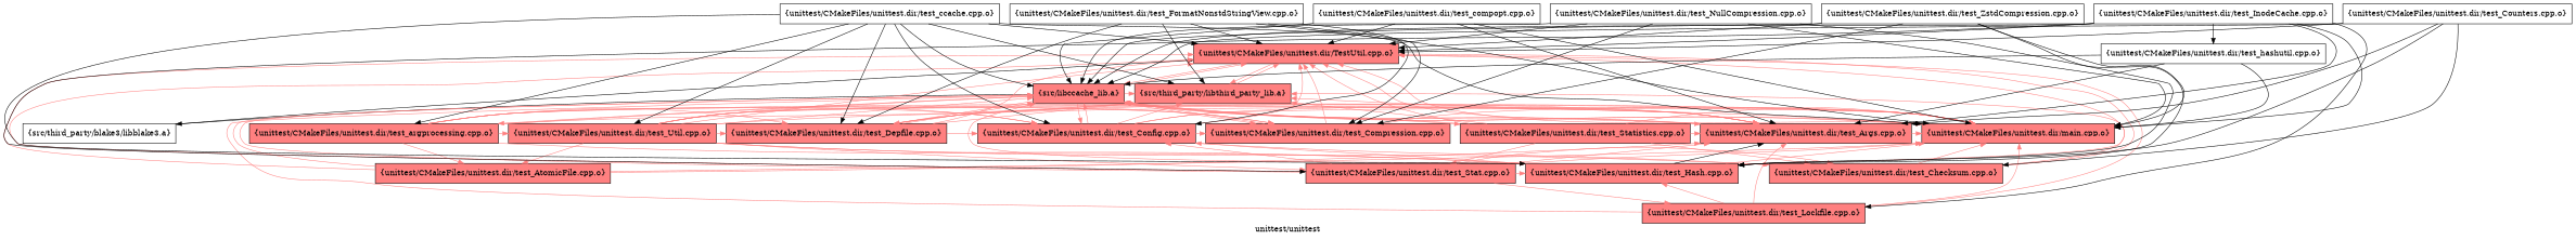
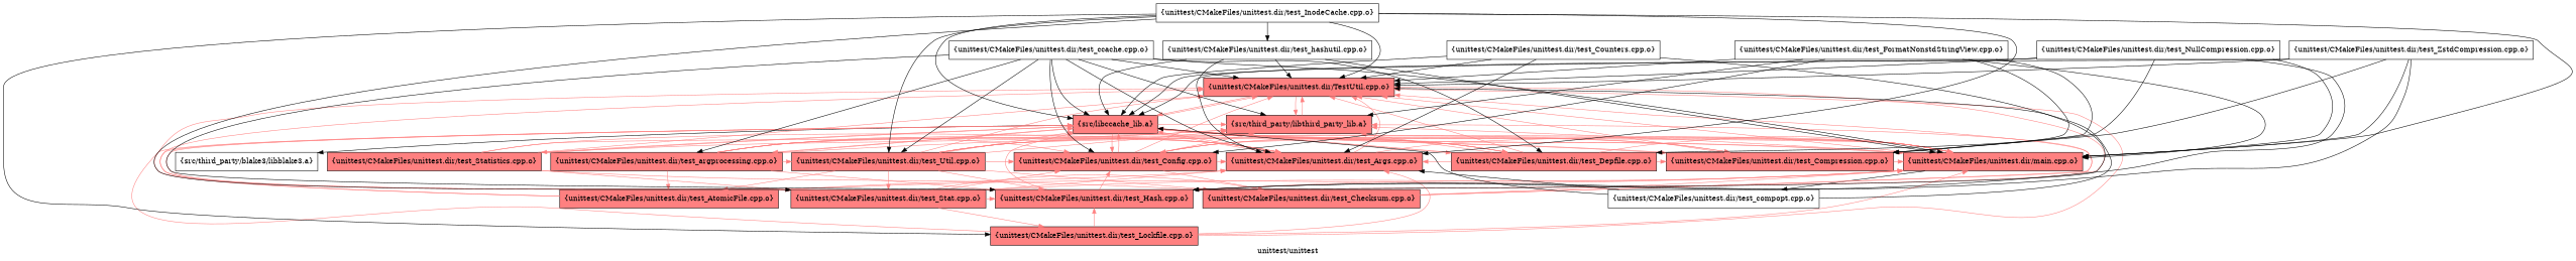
  digraph {
    label="unittest/unittest"
    node [fillcolor="1.000000 0.5 1" group=1 shape=box style=filled]
    edge [color="1.000000 0.5 1"]
    n1 [label="{unittest/CMakeFiles/unittest.dir/TestUtil.cpp.o}"]
    n2 [label="{src/libccache_lib.a}"]
    n3 [label="{src/third_party/libthird_party_lib.a}"]
    n4 [label="{unittest/CMakeFiles/unittest.dir/test_Args.cpp.o}"]
    n5 [label="{unittest/CMakeFiles/unittest.dir/test_Config.cpp.o}"]
    n6 [label="{unittest/CMakeFiles/unittest.dir/main.cpp.o}"]
    n7 [label="{unittest/CMakeFiles/unittest.dir/test_Compression.cpp.o}"]
    n8 [label="{unittest/CMakeFiles/unittest.dir/test_Depfile.cpp.o}"]
    n9 [group=0 label="{src/third_party/blake3/libblake3.a}" fillcolor="" style=""]
    n10 [label="{unittest/CMakeFiles/unittest.dir/test_Statistics.cpp.o}"]
    n11 [label="{unittest/CMakeFiles/unittest.dir/test_Util.cpp.o}"]
    n12 [label="{unittest/CMakeFiles/unittest.dir/test_argprocessing.cpp.o}"]
    n13 [label="{unittest/CMakeFiles/unittest.dir/test_Checksum.cpp.o}"]
    n14 [label="{unittest/CMakeFiles/unittest.dir/test_Stat.cpp.o}"]
    n15 [label="{unittest/CMakeFiles/unittest.dir/test_AtomicFile.cpp.o}"]
    n16 [label="{unittest/CMakeFiles/unittest.dir/test_Hash.cpp.o}"]
    n17 [label="{unittest/CMakeFiles/unittest.dir/test_Lockfile.cpp.o}"]
    n18 [group=0 label="{unittest/CMakeFiles/unittest.dir/test_Counters.cpp.o}" fillcolor="" style=""]
    n19 [group=0 label="{unittest/CMakeFiles/unittest.dir/test_FormatNonstdStringView.cpp.o}" fillcolor="" style=""]
    n20 [group=0 label="{unittest/CMakeFiles/unittest.dir/test_NullCompression.cpp.o}" fillcolor="" style=""]
    n21 [group=0 label="{unittest/CMakeFiles/unittest.dir/test_ZstdCompression.cpp.o}" fillcolor="" style=""]
    n22 [group=0 label="{unittest/CMakeFiles/unittest.dir/test_ccache.cpp.o}" fillcolor="" style=""]
    n23 [group=0 label="{unittest/CMakeFiles/unittest.dir/test_compopt.cpp.o}" fillcolor="" style=""]
    n24 [group=0 label="{unittest/CMakeFiles/unittest.dir/test_hashutil.cpp.o}" fillcolor="" style=""]
    n25 [group=0 label="{unittest/CMakeFiles/unittest.dir/test_InodeCache.cpp.o}" fillcolor="" style=""]
    subgraph sub_1 {
      rank=same
      n1
    }
    subgraph sub_2 {
      rank=same
      n2
      n3
    }
    subgraph sub_3 {
      rank=same
      n4
      n5
      n6
      n7
      n8
      n9
      n10
      n11
      n12
    }
    subgraph sub_4 {
      rank=same
      n13
      n14
      n15
      n16
    }
    n1 -> n2
    n1 -> n3
    n2 -> n1
    n2 -> n3
    n2 -> n4
    n2 -> n5
    n2 -> n6
    n2 -> n7
    n2 -> n8
    n2 -> n9 [color=""]
    n2 -> n10
    n2 -> n12
    n3 -> n1
    n4 -> n1
    n4 -> n2
    n4 -> n6
    n5 -> n1
    n5 -> n2
    n5 -> n3
    n5 -> n4
    n5 -> n6
    n5 -> n7
    n5 -> n13
    n6 -> n1
    n6 -> n2
    n6 -> n3
    n7 -> n1
    n7 -> n2
    n7 -> n6
    n8 -> n1
    n8 -> n2
    n8 -> n3
    n8 -> n4
    n8 -> n5
    n8 -> n6
    n8 -> n7
    n10 -> n1
    n10 -> n2
    n10 -> n3
    n10 -> n4
    n10 -> n6
    n10 -> n13
    n10 -> n14
    n11 -> n1
    n11 -> n2
    n11 -> n3
    n11 -> n4
    n11 -> n5
    n11 -> n6
    n11 -> n7
    n11 -> n8
    n11 -> n13
    n11 -> n14
    n11 -> n15
    n11 -> n16
    n12 -> n2
    n12 -> n3
    n12 -> n4
    n12 -> n5
    n12 -> n6
    n12 -> n8
    n12 -> n11
    n12 -> n15
    n12 -> n16
    n13 -> n1
    n13 -> n3
    n13 -> n6
    n14 -> n1
    n14 -> n2
    n14 -> n4
    n14 -> n5
    n14 -> n6
    n14 -> n13
    n14 -> n16
    n14 -> n17
    n15 -> n1
    n15 -> n2
    n15 -> n4
    n15 -> n6
    n16 -> n1
    n16 -> n2
    n16 -> n5
    n16 -> n6
    n17 -> n1
    n17 -> n2
    n17 -> n4
    n17 -> n6
    n17 -> n16
    n18 -> n1 [color=""]
    n18 -> n2 [color=""]
    n18 -> n4 [color=""]
-   n18 -> n13 [color=""]
    n18 -> n16 [color=""]
    n19 -> n1 [color=""]
    n19 -> n3 [color=""]
    n19 -> n5 [color=""]
    n19 -> n6 [color=""]
    n19 -> n7 [color=""]
    n19 -> n8 [color=""]
    n20 -> n1 [color=""]
    n20 -> n2 [color=""]
    n20 -> n6 [color=""]
    n20 -> n7 [color=""]
    n20 -> n16 [color=""]
    n21 -> n1 [color=""]
    n21 -> n2 [color=""]
    n21 -> n6 [color=""]
    n21 -> n7 [color=""]
    n21 -> n16 [color=""]
    n22 -> n1 [color=""]
    n22 -> n2 [color=""]
    n22 -> n3 [color=""]
-   n16 -> n4 [color=""]
+   n22 -> n4 [color=""]
    n22 -> n5 [color=""]
    n22 -> n6 [color=""]
    n22 -> n8 [color=""]
    n22 -> n11 [color=""]
    n22 -> n12 [color=""]
    n22 -> n16 [color=""]
    n23 -> n1 [color=""]
    n23 -> n2 [color=""]
    n23 -> n4 [color=""]
-   n23 -> n6 [color=""]
-   n9 -> n1 [color=""]
+   n6 -> n23 [color=""]
+   n24 -> n1 [color=""]
    n24 -> n2 [color=""]
    n24 -> n4 [color=""]
    n24 -> n6 [color=""]
    n25 -> n1 [color=""]
    n25 -> n2 [color=""]
    n25 -> n4 [color=""]
    n25 -> n6 [color=""]
+   n25 -> n11 [color=""]
    n25 -> n14 [color=""]
    n25 -> n17 [color=""]
    n25 -> n24 [color=""]
  }
